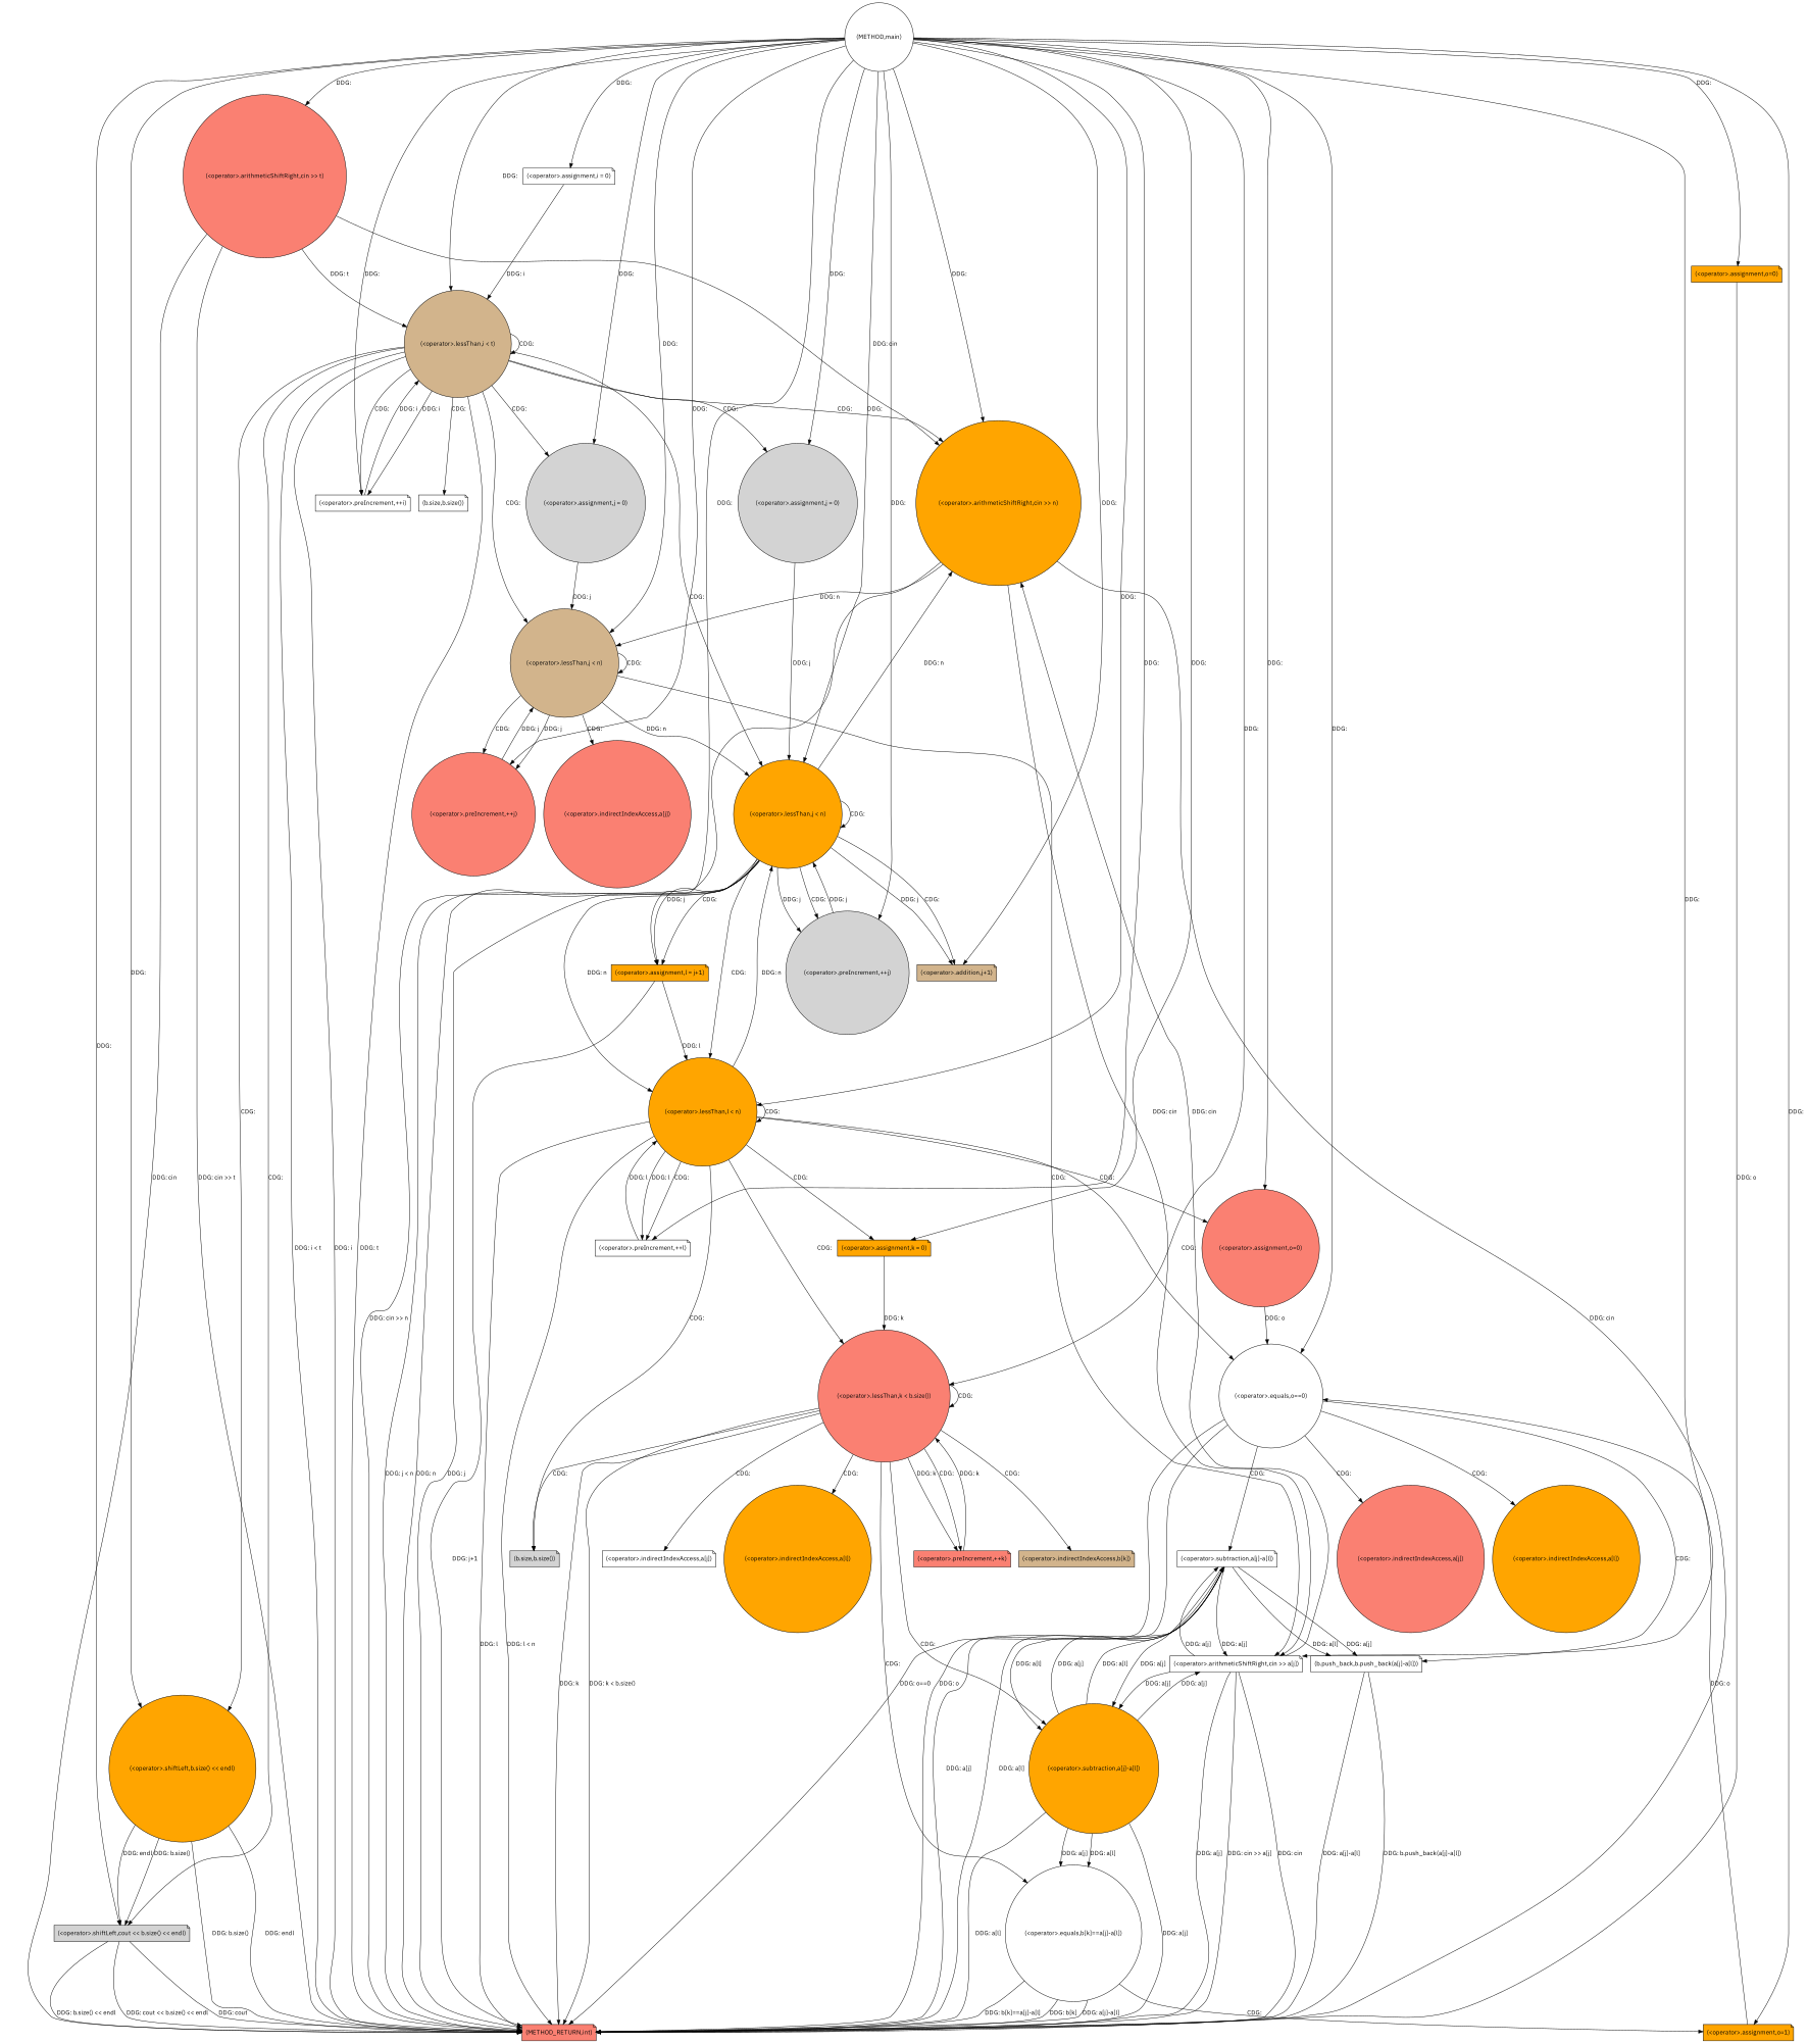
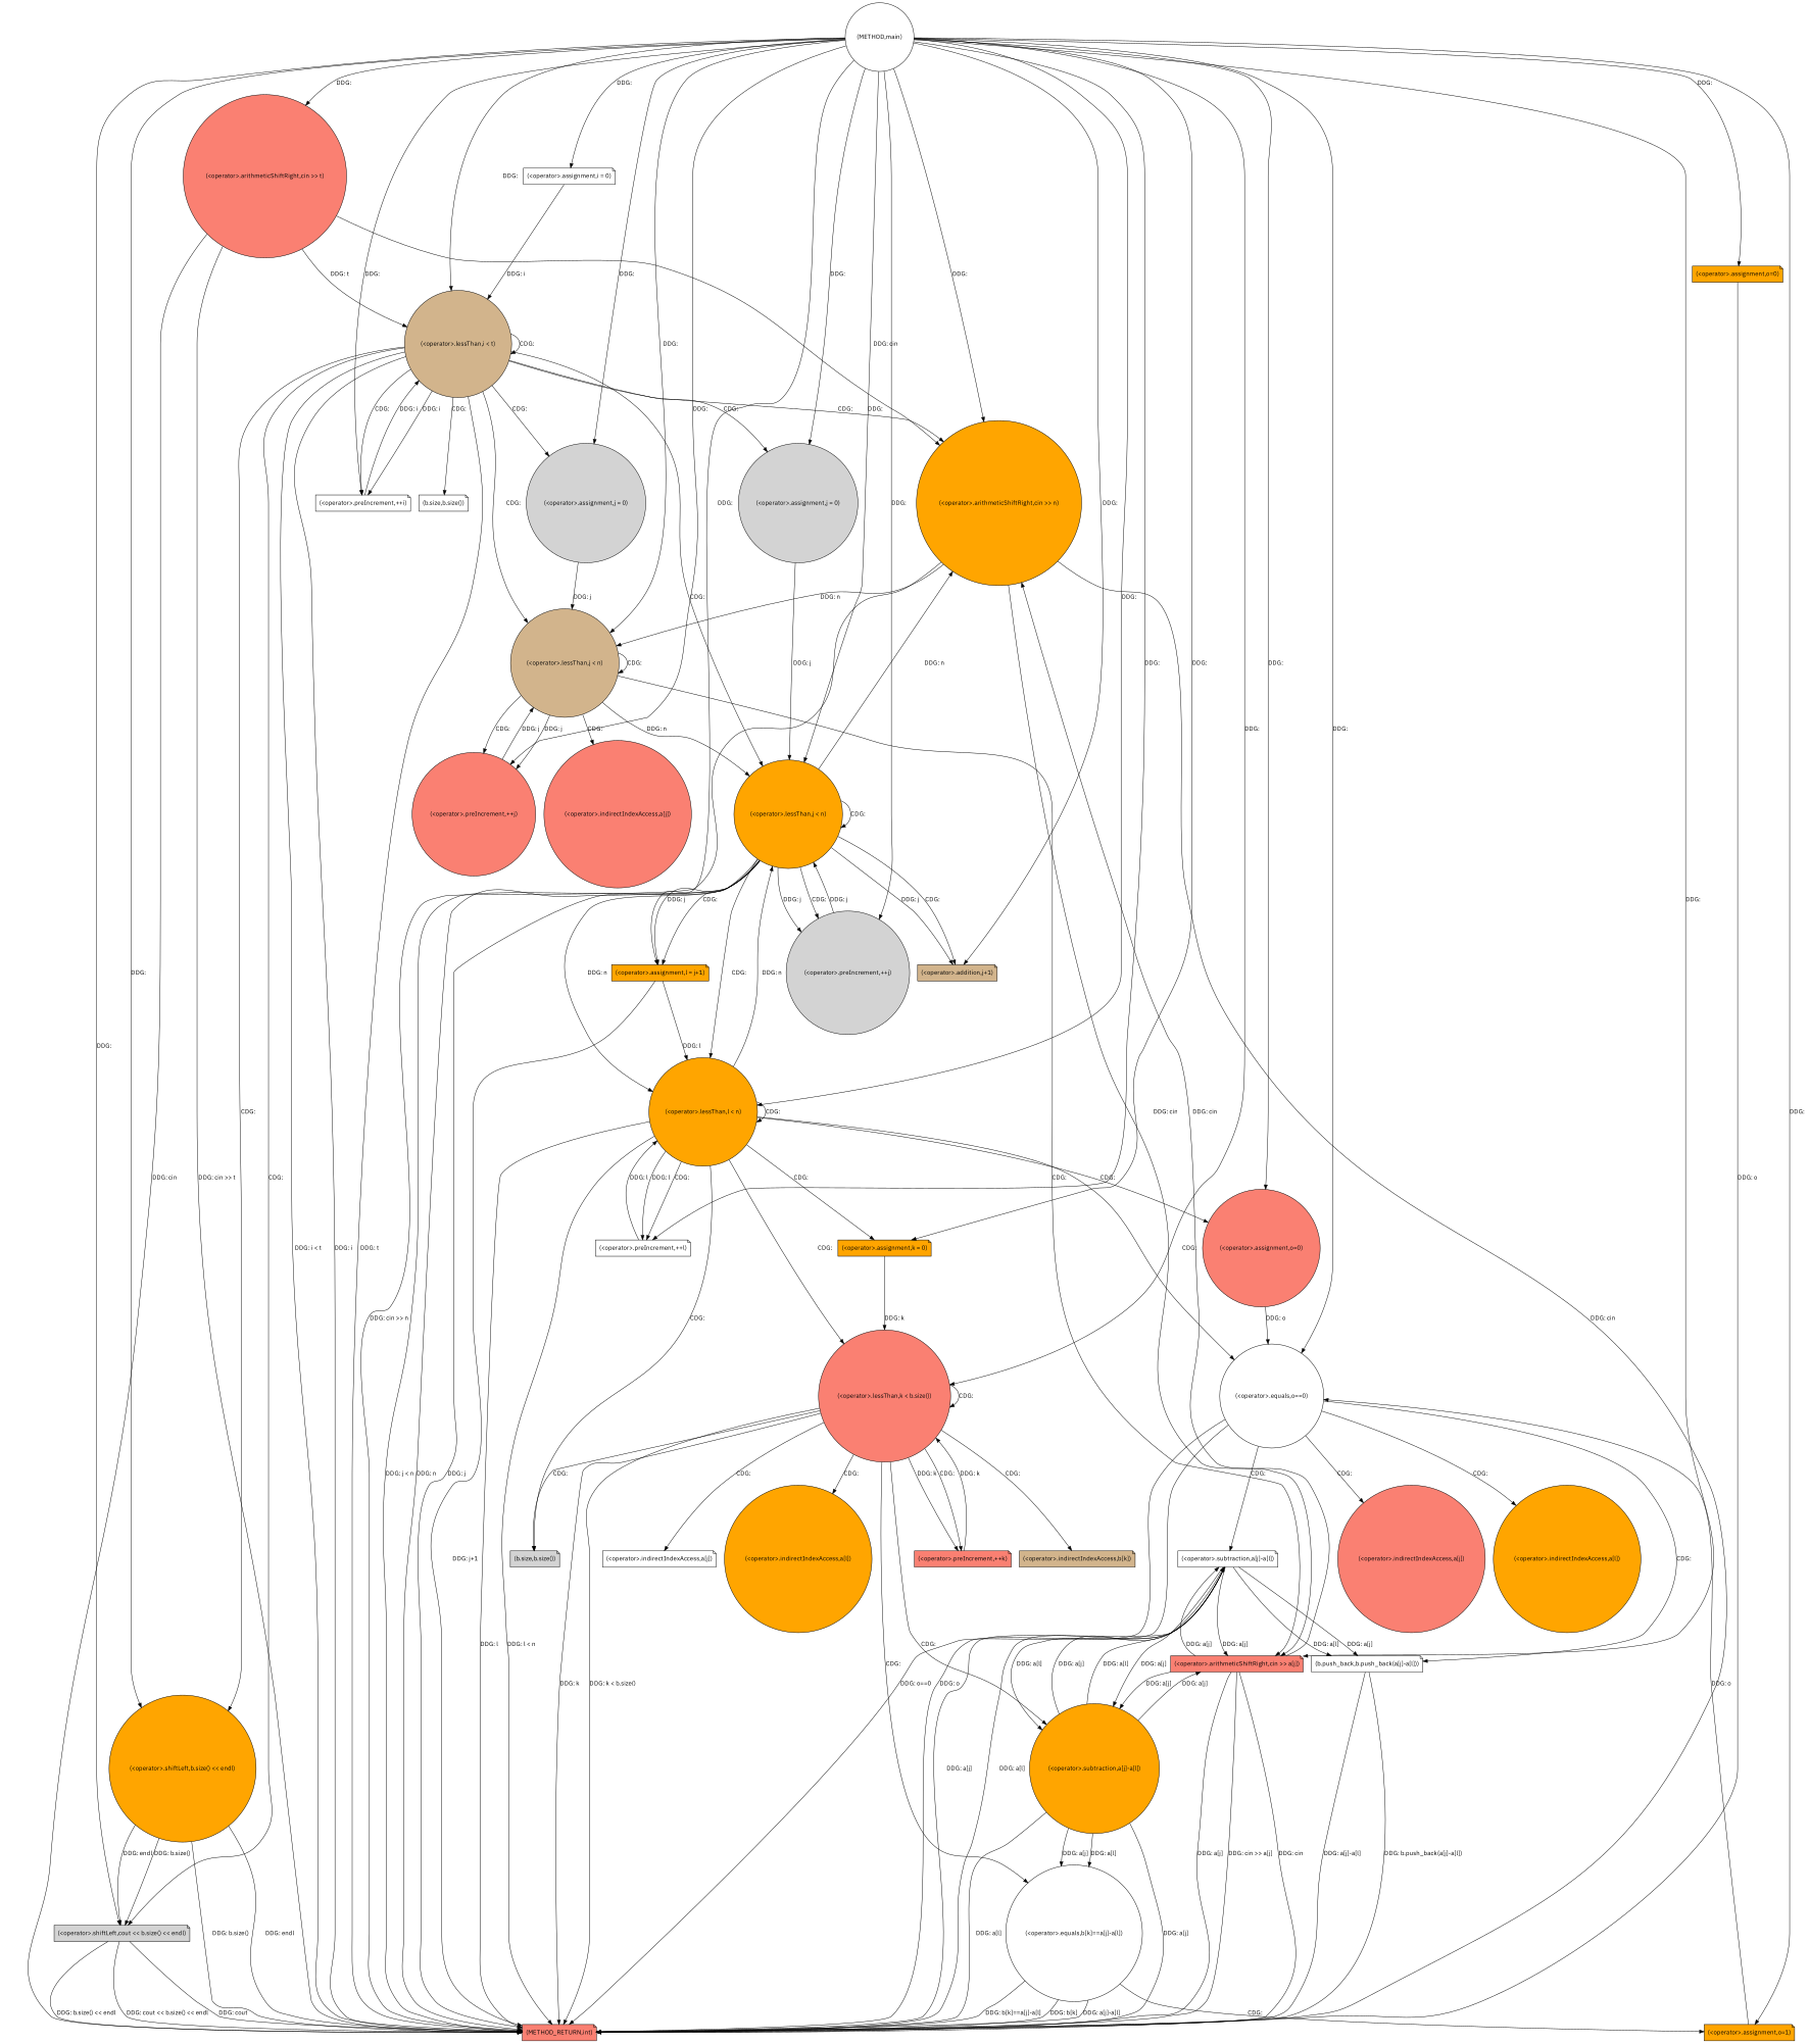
  digraph {
    fontname="IBM Plex Sans"
    node [fillcolor=white fontname="IBM Plex Sans" shape=circle style=filled]
    edge [fontname="IBM Plex Sans"]
    n1 [label="(METHOD,main)"]
    n2 [fillcolor=orange label="(<operator>.assignment,o=0)" shape=note]
    n3 [fillcolor=salmon label="(<operator>.arithmeticShiftRight,cin >> t)"]
    n4 [label="(<operator>.assignment,i = 0)" shape=note]
    n5 [fillcolor=tan label="(<operator>.lessThan,i < t)"]
    n6 [label="(<operator>.preIncrement,++i)" shape=note]
    n7 [fillcolor=orange label="(<operator>.arithmeticShiftRight,cin >> n)"]
    n8 [fillcolor=lightgrey label="(<operator>.shiftLeft,cout << b.size() << endl)" shape=note]
    n9 [fillcolor=lightgrey label="(<operator>.assignment,j = 0)"]
    n10 [fillcolor=tan label="(<operator>.lessThan,j < n)"]
    n11 [fillcolor=salmon label="(<operator>.preIncrement,++j)"]
    n12 [fillcolor=lightgrey label="(<operator>.assignment,j = 0)"]
    n13 [fillcolor=orange label="(<operator>.lessThan,j < n)"]
    n14 [fillcolor=lightgrey label="(<operator>.preIncrement,++j)"]
-   n15 [label="(<operator>.arithmeticShiftRight,cin >> a[j])" shape=note]
+   n15 [fillcolor=salmon label="(<operator>.arithmeticShiftRight,cin >> a[j])" shape=note]
    n16 [fillcolor=orange label="(<operator>.shiftLeft,b.size() << endl)"]
    n17 [fillcolor=orange label="(<operator>.assignment,l = j+1)" shape=note]
    n18 [fillcolor=orange label="(<operator>.lessThan,l < n)"]
    n19 [label="(<operator>.preIncrement,++l)" shape=note]
    n20 [fillcolor=salmon label="(<operator>.assignment,o=0)"]
    n21 [fillcolor=tan label="(<operator>.addition,j+1)" shape=note]
    n22 [fillcolor=orange label="(<operator>.assignment,k = 0)" shape=note]
    n23 [fillcolor=salmon label="(<operator>.lessThan,k < b.size())"]
    n24 [label="(<operator>.equals,o==0)"]
    n25 [fillcolor=orange label="(<operator>.assignment,o=1)" shape=note]
    n26 [fillcolor=salmon label="(METHOD_RETURN,int)" shape=note]
    n27 [label="(b.size,b.size())" shape=note]
    n28 [fillcolor=salmon label="(<operator>.indirectIndexAccess,a[j])"]
    n29 [label="(<operator>.subtraction,a[j]-a[l])" shape=note]
    n30 [fillcolor=orange label="(<operator>.subtraction,a[j]-a[l])"]
    n31 [fillcolor=lightgrey label="(b.size,b.size())" shape=note]
    n32 [fillcolor=salmon label="(<operator>.preIncrement,++k)" shape=note]
    n33 [label="(<operator>.equals,b[k]==a[j]-a[l])"]
    n34 [fillcolor=tan label="(<operator>.indirectIndexAccess,b[k])" shape=note]
    n35 [label="(<operator>.indirectIndexAccess,a[j])" shape=note]
    n36 [fillcolor=orange label="(<operator>.indirectIndexAccess,a[l])"]
    n37 [label="(b.push_back,b.push_back(a[j]-a[l]))" shape=note]
    n38 [fillcolor=salmon label="(<operator>.indirectIndexAccess,a[j])"]
    n39 [fillcolor=orange label="(<operator>.indirectIndexAccess,a[l])"]
    n1 -> n2 [label="DDG: "]
    n1 -> n3 [label="DDG: "]
    n1 -> n4 [label="DDG: "]
    n1 -> n5 [label="DDG: "]
    n1 -> n6 [label="DDG: "]
    n1 -> n7 [label="DDG: "]
    n1 -> n8 [label="DDG: "]
    n1 -> n9 [label="DDG: "]
    n1 -> n10 [label="DDG: "]
    n1 -> n11 [label="DDG: "]
    n1 -> n12 [label="DDG: "]
    n1 -> n13 [label="DDG: "]
    n1 -> n14 [label="DDG: "]
    n1 -> n15 [label="DDG: "]
    n1 -> n16 [label="DDG: "]
    n1 -> n17 [label="DDG: "]
    n1 -> n18 [label="DDG: "]
    n1 -> n19 [label="DDG: "]
    n1 -> n20 [label="DDG: "]
    n1 -> n21 [label="DDG: "]
    n1 -> n22 [label="DDG: "]
    n1 -> n23 [label="DDG: "]
    n1 -> n24 [label="DDG: "]
    n1 -> n25 [label="DDG: "]
    n2 -> n26 [label="DDG: o"]
    n3 -> n5 [label="DDG: t"]
    n3 -> n7 [label="DDG: cin"]
    n3 -> n26 [label="DDG: cin"]
    n3 -> n26 [label="DDG: cin >> t"]
    n4 -> n5 [label="DDG: i"]
    n5 -> n5 [label="CDG: "]
    n5 -> n6 [label="DDG: i"]
    n5 -> n6 [label="CDG: "]
    n5 -> n7 [label="CDG: "]
    n5 -> n8 [label="CDG: "]
    n5 -> n9 [label="CDG: "]
    n5 -> n10 [label="CDG: "]
    n5 -> n12 [label="CDG: "]
    n5 -> n13 [label="CDG: "]
    n5 -> n16 [label="CDG: "]
    n5 -> n26 [label="DDG: i"]
    n5 -> n26 [label="DDG: t"]
    n5 -> n26 [label="DDG: i < t"]
    n5 -> n27 [label="CDG: "]
    n6 -> n5 [label="DDG: i"]
    n7 -> n10 [label="DDG: n"]
    n7 -> n15 [label="DDG: cin"]
    n7 -> n26 [label="DDG: cin"]
    n7 -> n26 [label="DDG: cin >> n"]
    n8 -> n26 [label="DDG: b.size() << endl"]
    n8 -> n26 [label="DDG: cout << b.size() << endl"]
    n8 -> n26 [label="DDG: cout"]
    n9 -> n10 [label="DDG: j"]
    n10 -> n10 [label="CDG: "]
    n10 -> n11 [label="DDG: j"]
    n10 -> n11 [label="CDG: "]
    n10 -> n13 [label="DDG: n"]
    n10 -> n15 [label="CDG: "]
    n10 -> n28 [label="CDG: "]
    n11 -> n10 [label="DDG: j"]
    n12 -> n13 [label="DDG: j"]
    n13 -> n7 [label="DDG: n"]
    n13 -> n13 [label="CDG: "]
    n13 -> n14 [label="DDG: j"]
    n13 -> n14 [label="CDG: "]
    n13 -> n17 [label="DDG: j"]
    n13 -> n17 [label="CDG: "]
    n13 -> n18 [label="DDG: n"]
    n13 -> n18 [label="CDG: "]
    n13 -> n21 [label="DDG: j"]
    n13 -> n21 [label="CDG: "]
    n13 -> n26 [label="DDG: j"]
    n13 -> n26 [label="DDG: n"]
    n13 -> n26 [label="DDG: j < n"]
    n14 -> n13 [label="DDG: j"]
    n15 -> n7 [label="DDG: cin"]
    n15 -> n26 [label="DDG: cin"]
    n15 -> n26 [label="DDG: a[j]"]
    n15 -> n26 [label="DDG: cin >> a[j]"]
    n15 -> n29 [label="DDG: a[j]"]
    n15 -> n30 [label="DDG: a[j]"]
    n16 -> n8 [label="DDG: endl"]
    n16 -> n8 [label="DDG: b.size()"]
    n16 -> n26 [label="DDG: b.size()"]
    n16 -> n26 [label="DDG: endl"]
    n17 -> n18 [label="DDG: l"]
    n17 -> n26 [label="DDG: j+1"]
    n18 -> n13 [label="DDG: n"]
    n18 -> n18 [label="CDG: "]
    n18 -> n19 [label="DDG: l"]
    n18 -> n19 [label="CDG: "]
    n18 -> n20 [label="CDG: "]
    n18 -> n22 [label="CDG: "]
    n18 -> n23 [label="CDG: "]
    n18 -> n24 [label="CDG: "]
    n18 -> n26 [label="DDG: l"]
    n18 -> n26 [label="DDG: l < n"]
    n18 -> n31 [label="CDG: "]
    n19 -> n18 [label="DDG: l"]
    n20 -> n24 [label="DDG: o"]
    n22 -> n23 [label="DDG: k"]
    n23 -> n23 [label="CDG: "]
    n23 -> n26 [label="DDG: k"]
    n23 -> n26 [label="DDG: k < b.size()"]
    n23 -> n30 [label="CDG: "]
    n23 -> n31 [label="CDG: "]
    n23 -> n32 [label="DDG: k"]
    n23 -> n32 [label="CDG: "]
    n23 -> n33 [label="CDG: "]
    n23 -> n34 [label="CDG: "]
    n23 -> n35 [label="CDG: "]
    n23 -> n36 [label="CDG: "]
    n24 -> n26 [label="DDG: o"]
    n24 -> n26 [label="DDG: o==0"]
    n24 -> n29 [label="CDG: "]
    n24 -> n37 [label="CDG: "]
    n24 -> n38 [label="CDG: "]
    n24 -> n39 [label="CDG: "]
    n25 -> n24 [label="DDG: o"]
    n29 -> n15 [label="DDG: a[j]"]
    n29 -> n26 [label="DDG: a[j]"]
    n29 -> n26 [label="DDG: a[l]"]
    n29 -> n30 [label="DDG: a[j]"]
    n29 -> n30 [label="DDG: a[l]"]
    n29 -> n37 [label="DDG: a[l]"]
    n29 -> n37 [label="DDG: a[j]"]
    n30 -> n15 [label="DDG: a[j]"]
    n30 -> n26 [label="DDG: a[j]"]
    n30 -> n26 [label="DDG: a[l]"]
    n30 -> n29 [label="DDG: a[j]"]
    n30 -> n29 [label="DDG: a[l]"]
    n30 -> n33 [label="DDG: a[l]"]
    n30 -> n33 [label="DDG: a[j]"]
    n32 -> n23 [label="DDG: k"]
    n33 -> n25 [label="CDG: "]
    n33 -> n26 [label="DDG: b[k]"]
    n33 -> n26 [label="DDG: a[j]-a[l]"]
    n33 -> n26 [label="DDG: b[k]==a[j]-a[l]"]
    n37 -> n26 [label="DDG: a[j]-a[l]"]
    n37 -> n26 [label="DDG: b.push_back(a[j]-a[l])"]
  }
